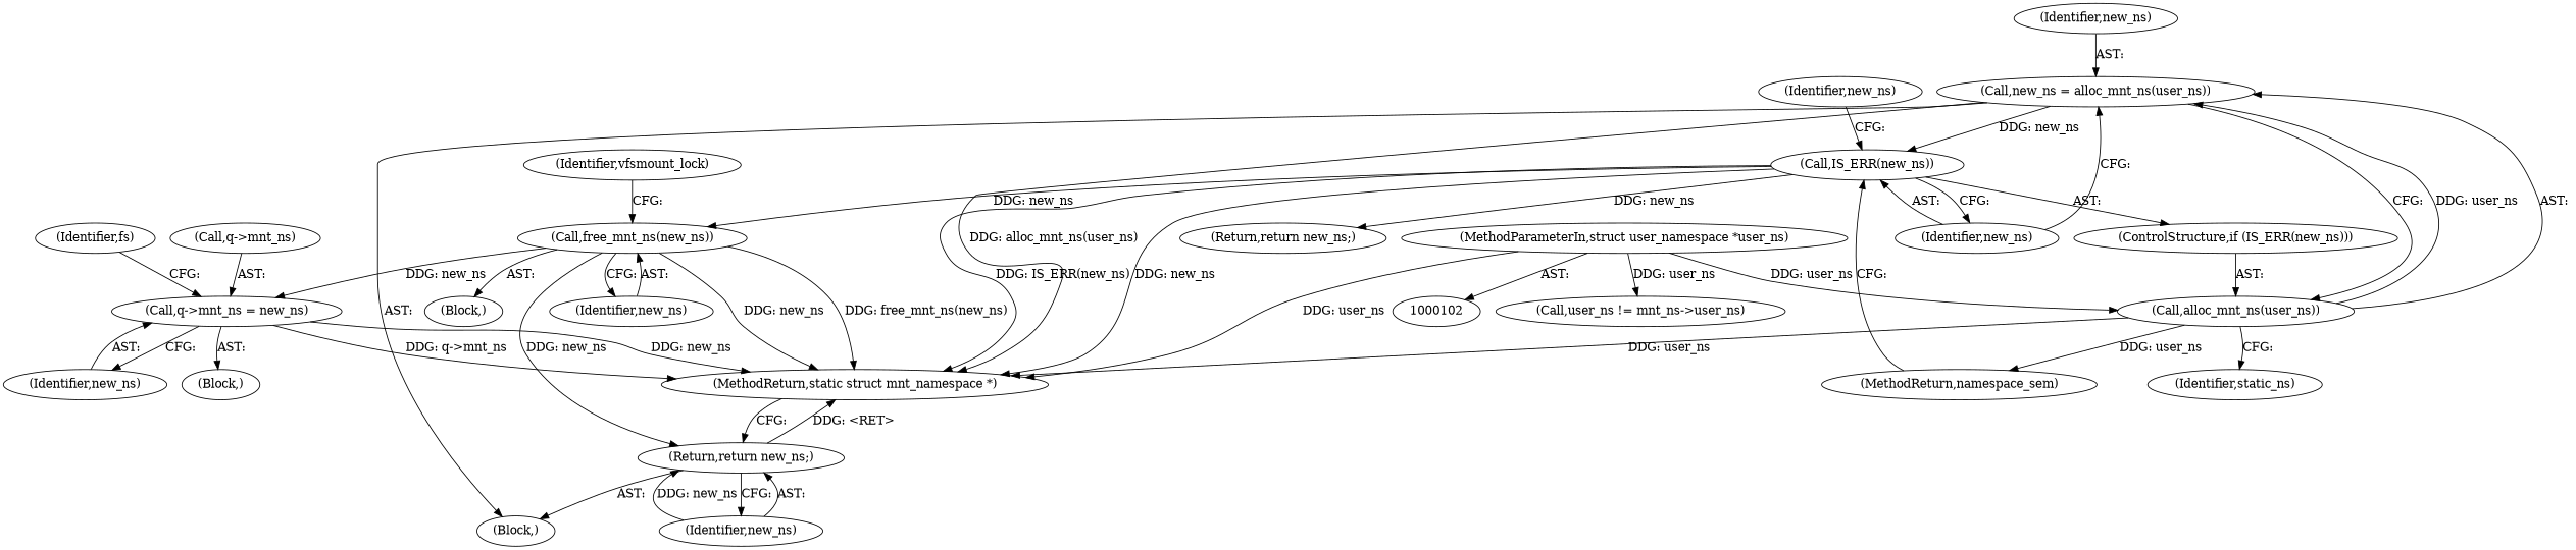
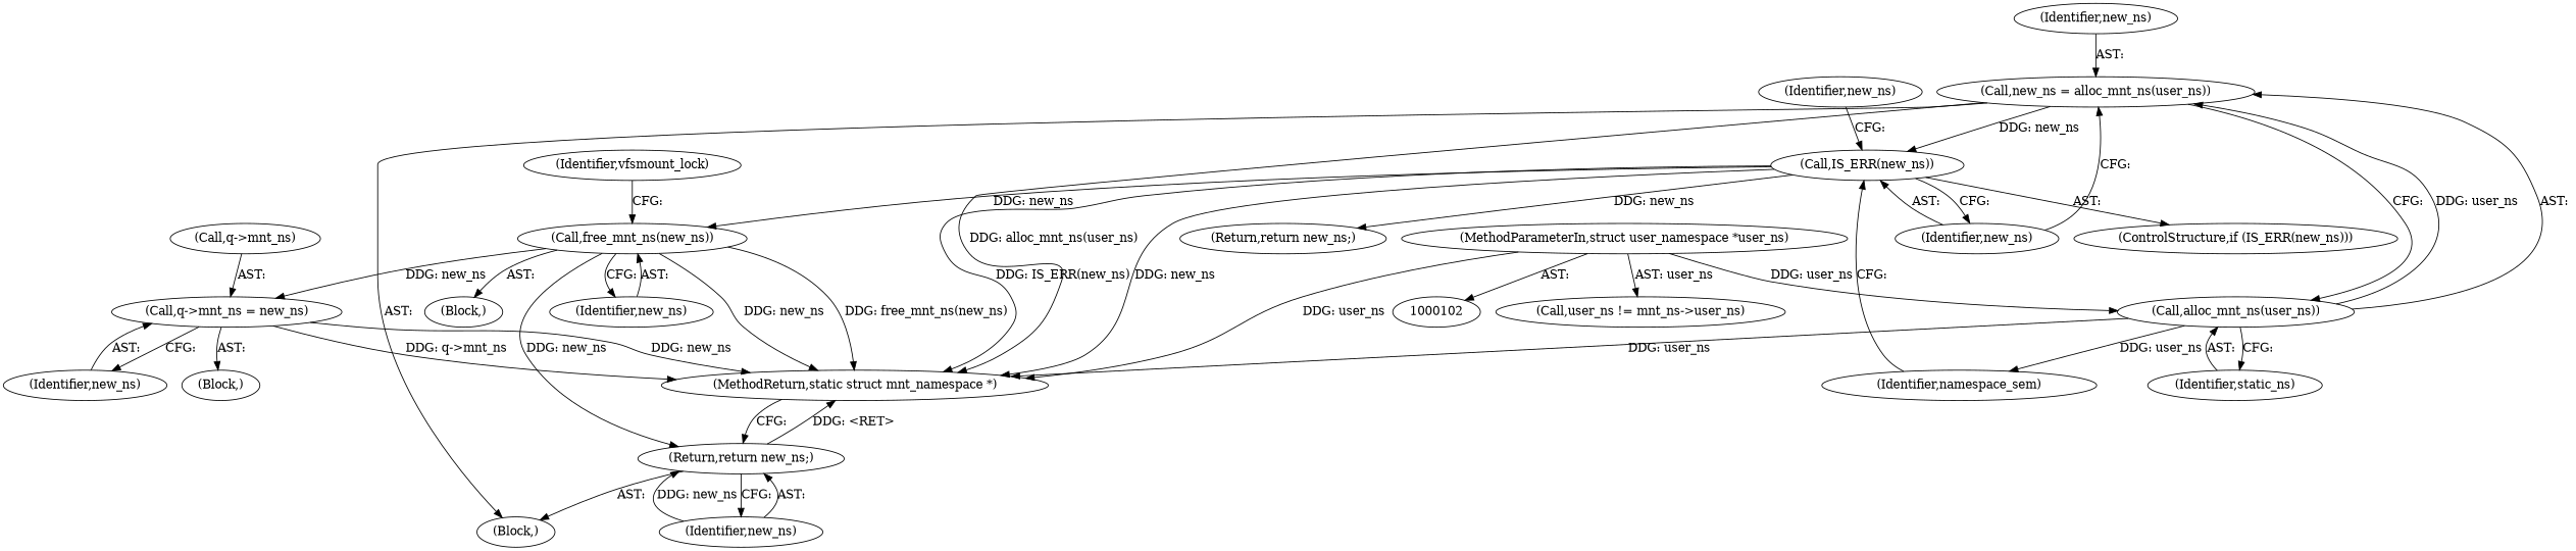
  digraph {
    n1 [label="(Call,free_mnt_ns(new_ns))"]
    n2 [label="(Call,q->mnt_ns = new_ns)"]
    n3 [label="(Return,return new_ns;)"]
    n4 [label="(Identifier,new_ns)"]
    n5 [label="(MethodReturn,static struct mnt_namespace *)"]
    n6 [label="(Block,)"]
    n7 [label="(Identifier,new_ns)"]
    n8 [label="(Block,)"]
    n9 [label="(Block,)"]
    n10 [label="(Identifier,new_ns)"]
    n11 [label="(Call,IS_ERR(new_ns))"]
    n12 [label="(Identifier,new_ns)"]
    n13 [label="(ControlStructure,if (IS_ERR(new_ns)))"]
    n14 [label="(Return,return new_ns;)"]
    n15 [label="(Call,new_ns = alloc_mnt_ns(user_ns))"]
    n16 [label="(Call,alloc_mnt_ns(user_ns))"]
    n17 [label="(Identifier,static_ns)"]
-   n18 [label="(MethodReturn,namespace_sem)"]
+   n18 [label="(Identifier,namespace_sem)"]
    n19 [label="(Call,user_ns != mnt_ns->user_ns)"]
    n20 [label="(MethodParameterIn,struct user_namespace *user_ns)"]
    1000102
    n22 [label="(Identifier,new_ns)"]
    n23 [label="(Call,q->mnt_ns)"]
-   n24 [label="(Identifier,fs)"]
    n25 [label="(Identifier,new_ns)"]
    n26 [label="(Identifier,vfsmount_lock)"]
    n1 -> n2 [label="DDG: new_ns"]
    n1 -> n3 [label="DDG: new_ns"]
    n1 -> n4 [label="CFG: "]
    n1 -> n5 [label="DDG: free_mnt_ns(new_ns)"]
    n1 -> n5 [label="DDG: new_ns"]
    n1 -> n6 [label="AST: "]
    n2 -> n5 [label="DDG: new_ns"]
    n2 -> n5 [label="DDG: q->mnt_ns"]
    n2 -> n7 [label="CFG: "]
    n2 -> n8 [label="AST: "]
    n3 -> n5 [label="DDG: <RET>"]
    n3 -> n9 [label="AST: "]
    n3 -> n10 [label="CFG: "]
    n4 -> n1 [label="AST: "]
    n5 -> n3 [label="CFG: "]
    n7 -> n2 [label="AST: "]
    n10 -> n3 [label="AST: "]
    n10 -> n3 [label="DDG: new_ns"]
    n11 -> n1 [label="DDG: new_ns"]
    n11 -> n5 [label="DDG: IS_ERR(new_ns)"]
    n11 -> n5 [label="DDG: new_ns"]
    n11 -> n12 [label="CFG: "]
    n11 -> n13 [label="AST: "]
    n11 -> n14 [label="DDG: new_ns"]
    n12 -> n11 [label="AST: "]
    n12 -> n15 [label="CFG: "]
    n15 -> n5 [label="DDG: alloc_mnt_ns(user_ns)"]
    n15 -> n9 [label="AST: "]
    n15 -> n11 [label="DDG: new_ns"]
    n15 -> n16 [label="CFG: "]
    n16 -> n5 [label="DDG: user_ns"]
    n16 -> n15 [label="AST: "]
    n16 -> n15 [label="DDG: user_ns"]
    n16 -> n17 [label="CFG: "]
    n16 -> n18 [label="DDG: user_ns"]
-   n13 -> n16 [label="AST: "]
+   n17 -> n16 [label="AST: "]
    n18 -> n11 [label="CFG: "]
    n20 -> n5 [label="DDG: user_ns"]
    n20 -> n16 [label="DDG: user_ns"]
-   n20 -> n19 [label="DDG: user_ns"]
+   n20 -> n19 [label="AST: user_ns"]
    n20 -> 1000102 [label="AST: "]
    n22 -> n15 [label="AST: "]
    n23 -> n2 [label="AST: "]
-   n24 -> n2 [label="CFG: "]
    n25 -> n11 [label="CFG: "]
    n26 -> n1 [label="CFG: "]
  }
